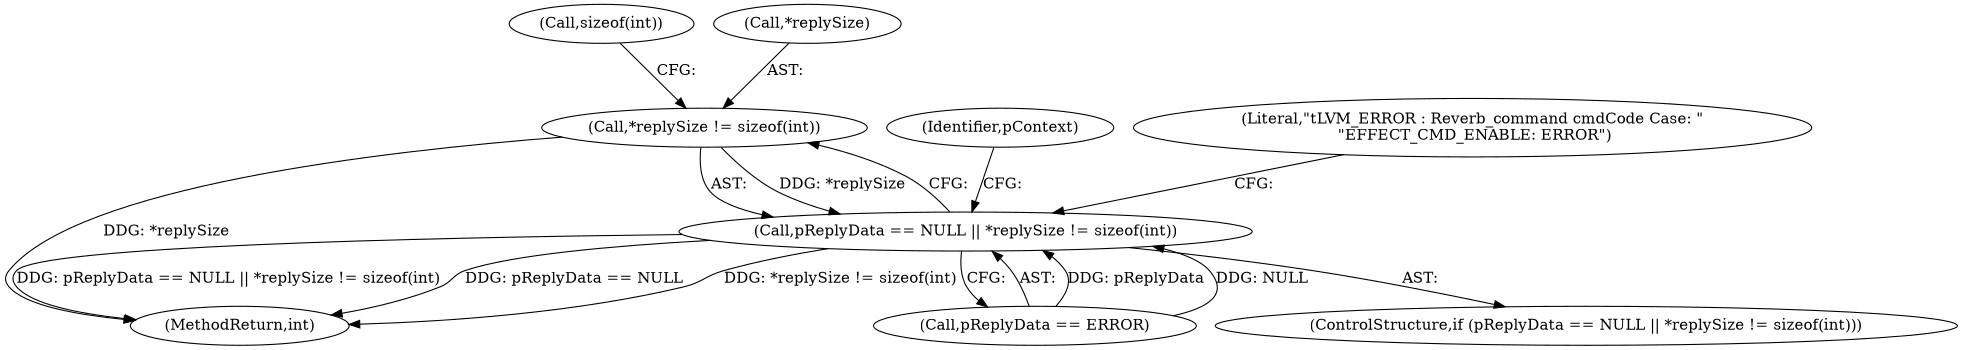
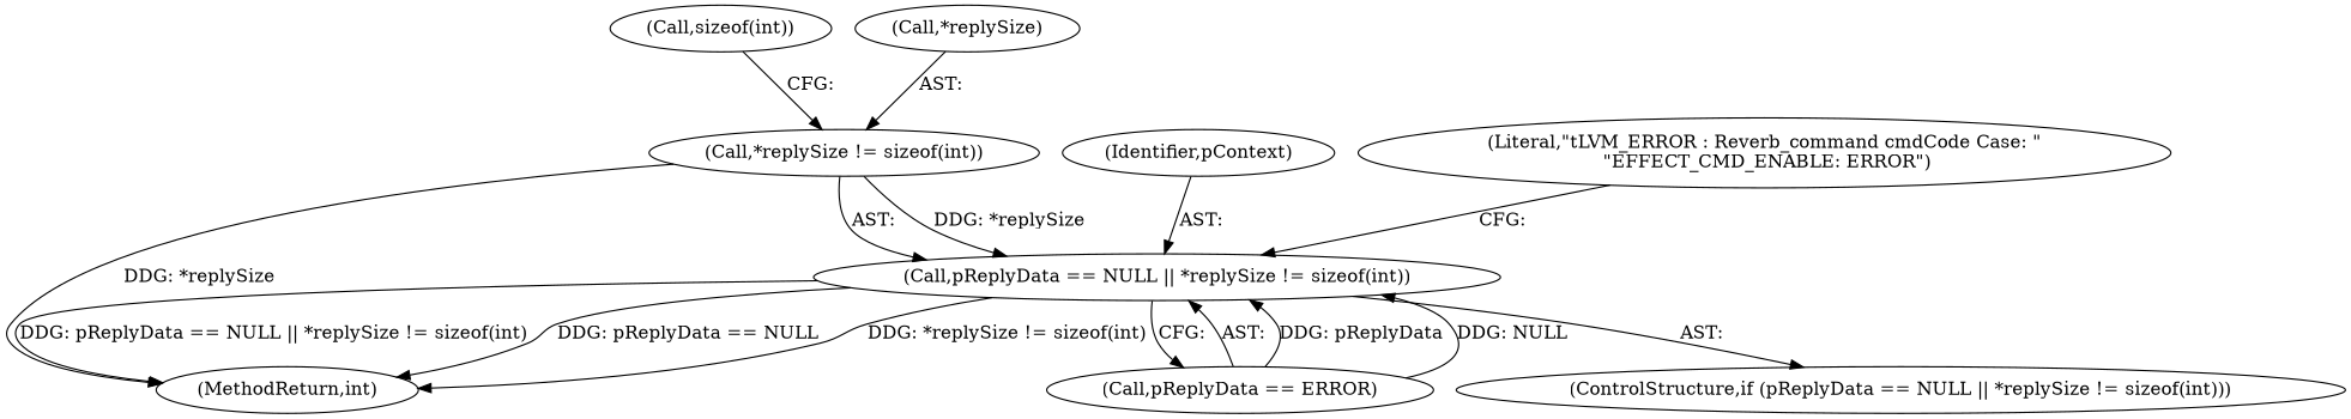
  digraph {
    n1 [label="(Call,*replySize != sizeof(int))"]
    n2 [label="(Call,pReplyData == NULL || *replySize != sizeof(int))"]
    n3 [label="(MethodReturn,int)"]
    n4 [label="(Call,pReplyData == ERROR)"]
    n5 [label="(ControlStructure,if (pReplyData == NULL || *replySize != sizeof(int)))"]
    n6 [label="(Call,sizeof(int))"]
    n7 [label="(Identifier,pContext)"]
    n8 [label="(Call,*replySize)"]
    n9 [label="(Literal,\"\tLVM_ERROR : Reverb_command cmdCode Case: \"\n \"EFFECT_CMD_ENABLE: ERROR\")"]
    n1 -> n2 [label="AST: "]
    n1 -> n2 [label="DDG: *replySize"]
    n1 -> n3 [label="DDG: *replySize"]
-   n2 -> n1 [label="CFG: "]
    n2 -> n3 [label="DDG: pReplyData == NULL || *replySize != sizeof(int)"]
    n2 -> n3 [label="DDG: pReplyData == NULL"]
    n2 -> n3 [label="DDG: *replySize != sizeof(int)"]
    n2 -> n4 [label="CFG: "]
    n2 -> n5 [label="AST: "]
    n4 -> n2 [label="AST: "]
    n4 -> n2 [label="DDG: pReplyData"]
    n4 -> n2 [label="DDG: NULL"]
    n6 -> n1 [label="CFG: "]
-   n7 -> n2 [label="CFG: "]
+   n7 -> n2 [label="AST: "]
    n8 -> n1 [label="AST: "]
    n9 -> n2 [label="CFG: "]
  }
